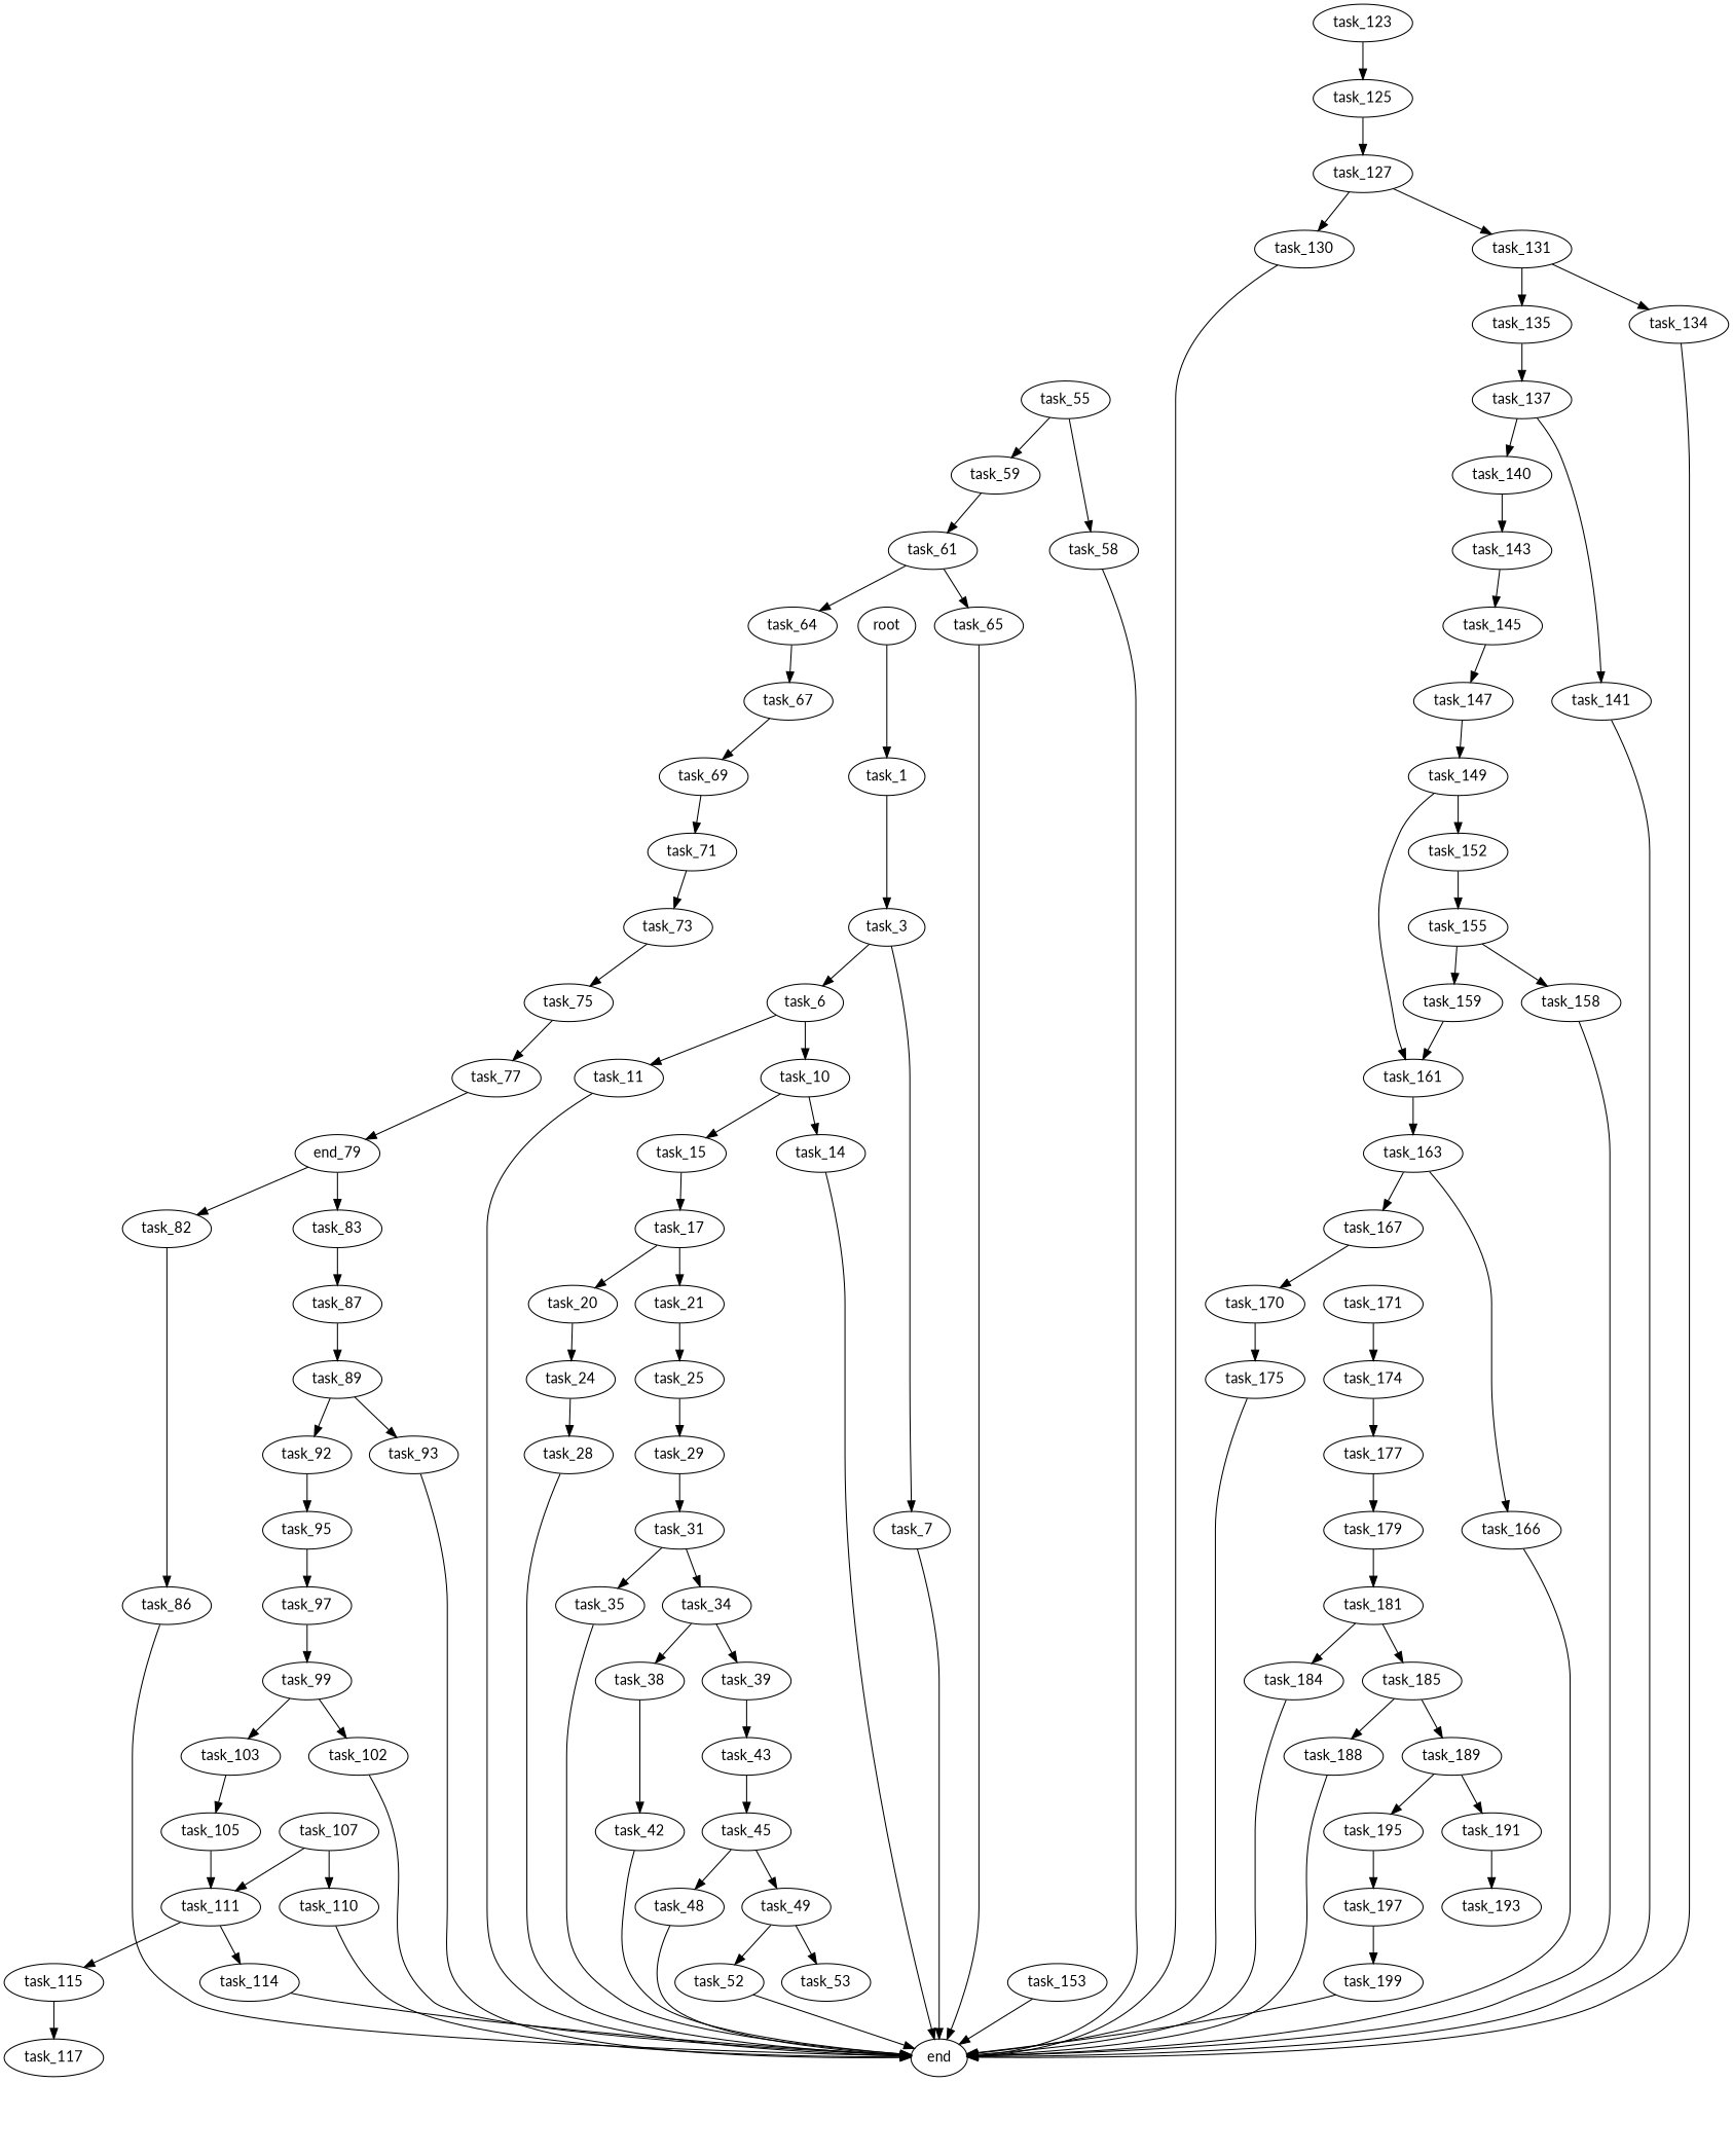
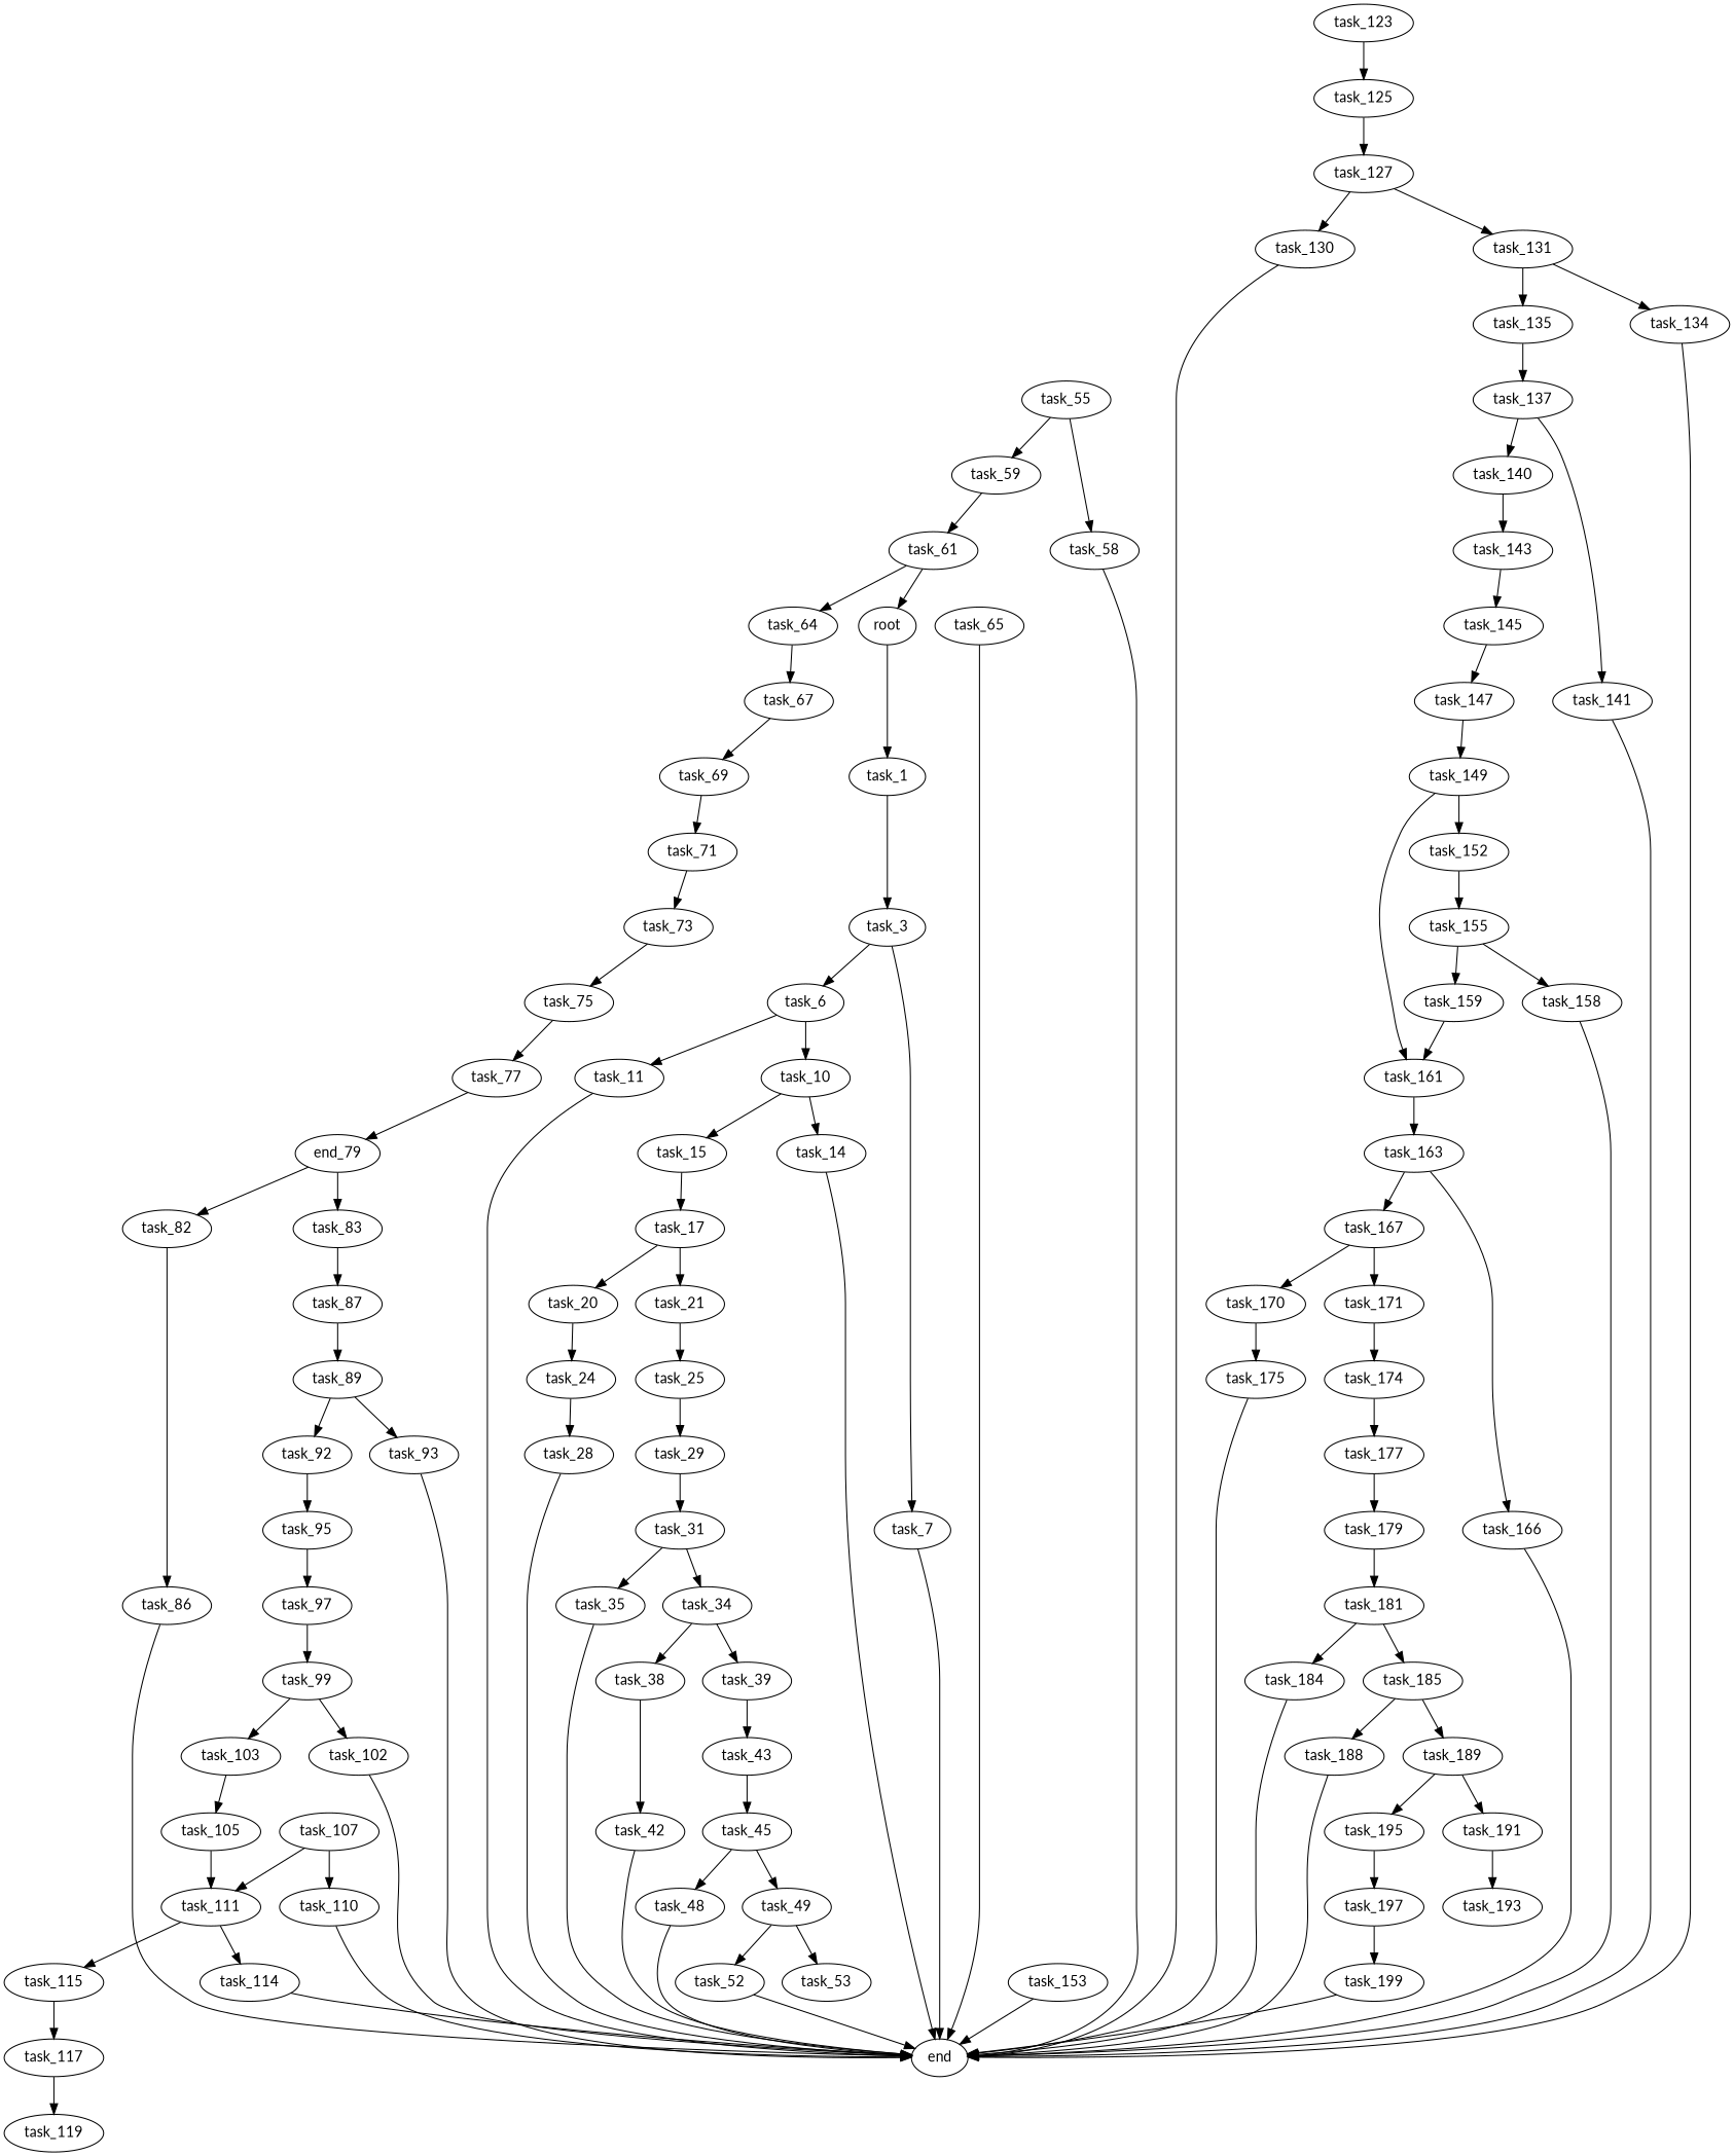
  digraph {
    fontname=Lato
    node [fontname=Lato]
    edge [fontname=Lato]
    root
    task_1
    task_3
    task_6
    task_7
    task_10
    task_11
    end
    task_14
    task_15
    task_17
    task_20
    task_21
    task_24
    task_25
    task_28
    task_29
    task_31
    task_34
    task_35
    task_38
    task_39
    task_42
    task_43
    task_45
    task_48
    task_49
    task_52
    task_53
    task_55
    task_58
    task_59
    task_61
    task_64
    task_65
    task_67
    task_69
    task_71
    task_73
    task_75
    task_77
    n42 [label=end_79]
    task_82
    task_83
    task_86
    task_87
    task_89
    task_92
    task_93
    task_95
    task_97
    task_99
    task_102
    task_103
    task_105
    task_111
    task_107
    task_110
    task_114
    task_115
    task_117
+   task_119
    task_123
    task_125
    task_127
    task_130
    task_131
    task_134
    task_135
    task_137
    task_140
    task_141
    task_143
    task_145
    task_147
    task_149
    task_152
    task_161
    task_155
    task_153
    task_158
    task_159
    task_163
    task_166
    task_167
    task_170
    task_171
    task_175
    task_174
    task_177
    task_179
    task_181
    task_184
    task_185
    task_188
    task_189
    task_191
    task_195
    task_193
    task_197
    task_199
    root -> task_1
    task_1 -> task_3
    task_3 -> task_6
    task_3 -> task_7
    task_6 -> task_10
    task_6 -> task_11
    task_7 -> end
    task_10 -> task_14
    task_10 -> task_15
    task_11 -> end
    task_14 -> end
    task_15 -> task_17
    task_17 -> task_20
    task_17 -> task_21
    task_20 -> task_24
    task_21 -> task_25
    task_24 -> task_28
    task_25 -> task_29
    task_28 -> end
    task_29 -> task_31
    task_31 -> task_34
    task_31 -> task_35
    task_34 -> task_38
    task_34 -> task_39
    task_35 -> end
    task_38 -> task_42
    task_39 -> task_43
    task_42 -> end
    task_43 -> task_45
    task_45 -> task_48
    task_45 -> task_49
    task_48 -> end
    task_49 -> task_52
    task_49 -> task_53
    task_52 -> end
    task_55 -> task_58
    task_55 -> task_59
    task_58 -> end
    task_59 -> task_61
    task_61 -> task_64
-   task_61 -> task_65
+   task_61 -> root
    task_64 -> task_67
    task_65 -> end
    task_67 -> task_69
    task_69 -> task_71
    task_71 -> task_73
    task_73 -> task_75
    task_75 -> task_77
    task_77 -> n42
    n42 -> task_82
    n42 -> task_83
    task_82 -> task_86
    task_83 -> task_87
    task_86 -> end
    task_87 -> task_89
    task_89 -> task_92
    task_89 -> task_93
    task_92 -> task_95
    task_93 -> end
    task_95 -> task_97
    task_97 -> task_99
    task_99 -> task_102
    task_99 -> task_103
    task_102 -> end
    task_103 -> task_105
    task_105 -> task_111
    task_111 -> task_114
    task_111 -> task_115
    task_107 -> task_111
    task_107 -> task_110
    task_110 -> end
    task_114 -> end
    task_115 -> task_117
+   task_117 -> task_119
    task_123 -> task_125
    task_125 -> task_127
    task_127 -> task_130
    task_127 -> task_131
    task_130 -> end
    task_131 -> task_134
    task_131 -> task_135
    task_134 -> end
    task_135 -> task_137
    task_137 -> task_140
    task_137 -> task_141
    task_140 -> task_143
    task_141 -> end
    task_143 -> task_145
    task_145 -> task_147
    task_147 -> task_149
    task_149 -> task_152
    task_149 -> task_161
    task_152 -> task_155
    task_161 -> task_163
    task_155 -> task_158
    task_155 -> task_159
    task_153 -> end
    task_158 -> end
    task_159 -> task_161
    task_163 -> task_166
    task_163 -> task_167
    task_166 -> end
    task_167 -> task_170
+   task_167 -> task_171
    task_170 -> task_175
    task_171 -> task_174
    task_175 -> end
    task_174 -> task_177
    task_177 -> task_179
    task_179 -> task_181
    task_181 -> task_184
    task_181 -> task_185
    task_184 -> end
    task_185 -> task_188
    task_185 -> task_189
    task_188 -> end
    task_189 -> task_191
    task_189 -> task_195
    task_191 -> task_193
    task_195 -> task_197
    task_197 -> task_199
    task_199 -> end
  }
